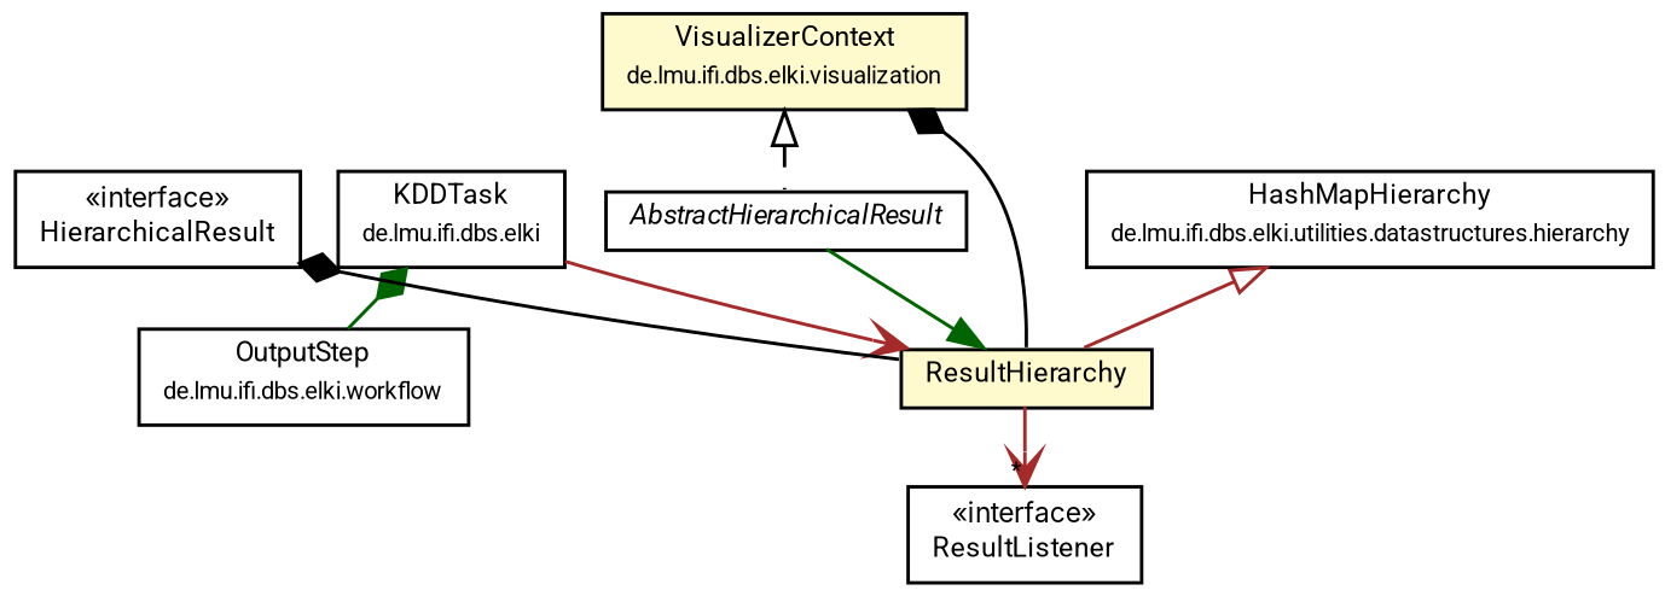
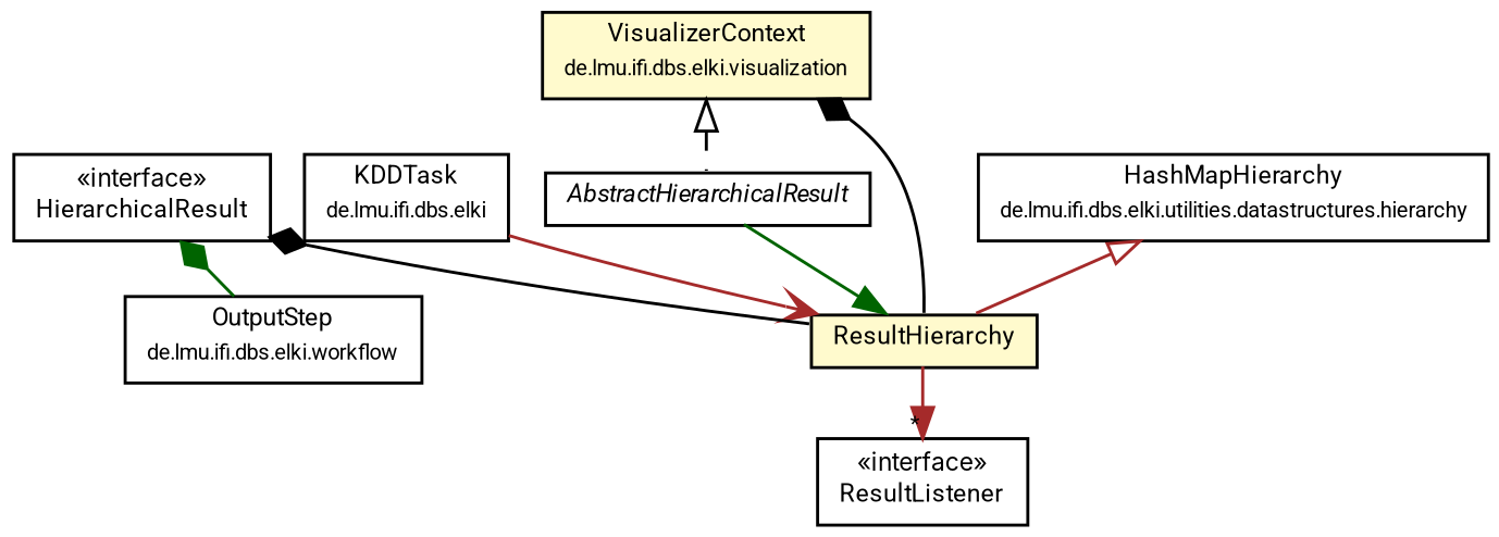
  digraph {
    fontname=Inter
    nodesep=0.15
    rankdir=TB
    ranksep=0.25
    node [fontcolor=black fontname=Inter fontsize=8 margin=0 shape=plaintext]
    edge [arrowhead=none color=brown fontname=Inter fontsize=7 labelfontname=Roboto labelfontsize=7 weight=1 dir=back]
    n1 [height=0 label=<<table title="de.lmu.ifi.dbs.elki.workflow.OutputStep" border="0" cellborder="1" cellspacing="0" cellpadding="2" href="../workflow/OutputStep.html" target="_parent"> 		<tr><td><table border="0" cellspacing="0" cellpadding="1"> 		<tr><td align="center" balign="center"> <font face="Roboto">OutputStep</font> </td></tr> 		<tr><td align="center" balign="center"> <font face="Roboto" point-size="7.0">de.lmu.ifi.dbs.elki.workflow</font> </td></tr> 		</table></td></tr> 		</table>> width=0]
    n2 [height=0 label=<<table title="de.lmu.ifi.dbs.elki.result.ResultHierarchy" border="0" cellborder="1" cellspacing="0" cellpadding="2" bgcolor="lemonChiffon" href="ResultHierarchy.html" target="_parent"> 		<tr><td><table border="0" cellspacing="0" cellpadding="1"> 		<tr><td align="center" balign="center"> <font face="Roboto">ResultHierarchy</font> </td></tr> 		</table></td></tr> 		</table>> width=0]
    n3 [height=0 label=<<table title="de.lmu.ifi.dbs.elki.result.ResultListener" border="0" cellborder="1" cellspacing="0" cellpadding="2" href="ResultListener.html" target="_parent"> 		<tr><td><table border="0" cellspacing="0" cellpadding="1"> 		<tr><td align="center" balign="center"> &#171;interface&#187; </td></tr> 		<tr><td align="center" balign="center"> <font face="Roboto">ResultListener</font> </td></tr> 		</table></td></tr> 		</table>> width=0]
    n4 [height=0 label=<<table title="de.lmu.ifi.dbs.elki.KDDTask" border="0" cellborder="1" cellspacing="0" cellpadding="2" href="../KDDTask.html" target="_parent"> 		<tr><td><table border="0" cellspacing="0" cellpadding="1"> 		<tr><td align="center" balign="center"> <font face="Roboto">KDDTask</font> </td></tr> 		<tr><td align="center" balign="center"> <font face="Roboto" point-size="7.0">de.lmu.ifi.dbs.elki</font> </td></tr> 		</table></td></tr> 		</table>> width=0]
    n5 [height=0 label=<<table title="de.lmu.ifi.dbs.elki.visualization.VisualizerContext" border="0" cellborder="1" cellspacing="0" cellpadding="2" bgcolor="LemonChiffon" href="../visualization/VisualizerContext.html" target="_parent"> 		<tr><td><table border="0" cellspacing="0" cellpadding="1"> 		<tr><td align="center" balign="center"> <font face="Roboto">VisualizerContext</font> </td></tr> 		<tr><td align="center" balign="center"> <font face="Roboto" point-size="7.0">de.lmu.ifi.dbs.elki.visualization</font> </td></tr> 		</table></td></tr> 		</table>> width=0]
    n6 [height=0 label=<<table title="de.lmu.ifi.dbs.elki.result.AbstractHierarchicalResult" border="0" cellborder="1" cellspacing="0" cellpadding="2" href="AbstractHierarchicalResult.html" target="_parent"> 		<tr><td><table border="0" cellspacing="0" cellpadding="1"> 		<tr><td align="center" balign="center"> <font face="Roboto"><i>AbstractHierarchicalResult</i></font> </td></tr> 		</table></td></tr> 		</table>> width=0]
    n7 [height=0 label=<<table title="de.lmu.ifi.dbs.elki.result.HierarchicalResult" border="0" cellborder="1" cellspacing="0" cellpadding="2" href="HierarchicalResult.html" target="_parent"> 		<tr><td><table border="0" cellspacing="0" cellpadding="1"> 		<tr><td align="center" balign="center"> &#171;interface&#187; </td></tr> 		<tr><td align="center" balign="center"> <font face="Roboto">HierarchicalResult</font> </td></tr> 		</table></td></tr> 		</table>> width=0]
    n8 [height=0 label=<<table title="de.lmu.ifi.dbs.elki.utilities.datastructures.hierarchy.HashMapHierarchy" border="0" cellborder="1" cellspacing="0" cellpadding="2" href="../utilities/datastructures/hierarchy/HashMapHierarchy.html" target="_parent"> 		<tr><td><table border="0" cellspacing="0" cellpadding="1"> 		<tr><td align="center" balign="center"> <font face="Roboto">HashMapHierarchy</font> </td></tr> 		<tr><td align="center" balign="center"> <font face="Roboto" point-size="7.0">de.lmu.ifi.dbs.elki.utilities.datastructures.hierarchy</font> </td></tr> 		</table></td></tr> 		</table>> width=0]
-   n2 -> n3 [arrowhead=open headlabel="*" dir=""]
-   n4 -> n1 [arrowtail=diamond color=darkgreen weight=6]
+   n2 -> n3 [arrowhead=normal headlabel="*" dir=""]
+   n7 -> n1 [arrowtail=diamond color=darkgreen weight=6]
    n4 -> n2 [arrowhead=open dir=""]
    n5 -> n2 [arrowtail=diamond color=black weight=6]
    n5 -> n6 [arrowtail=empty color=black style=dashed weight=9 arrowhead=""]
    n6 -> n2 [arrowhead=normal color=darkgreen dir=""]
    n7 -> n2 [arrowtail=diamond color=black weight=6]
    n8 -> n2 [arrowtail=empty weight=10 arrowhead=""]
  }
